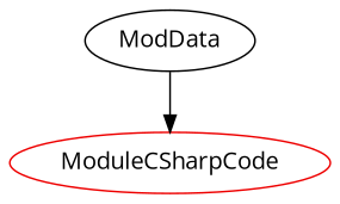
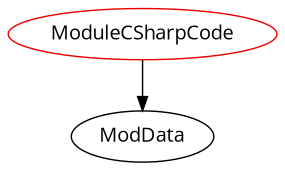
  digraph {
    fontname="Open Sans"
    node [fontname="Open Sans"]
    n1 [color=red2 label=ModuleCSharpCode shape=oval]
    ModData
-   ModData -> n1 [fontname="Open Sans"]
+   n1 -> ModData [fontname="Open Sans"]
  }
